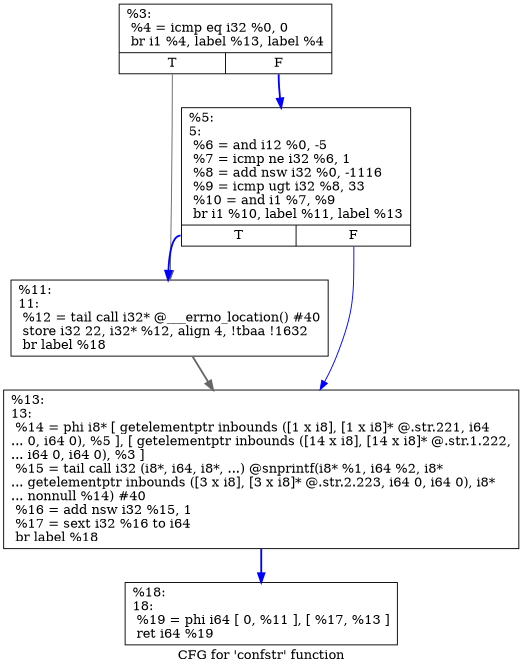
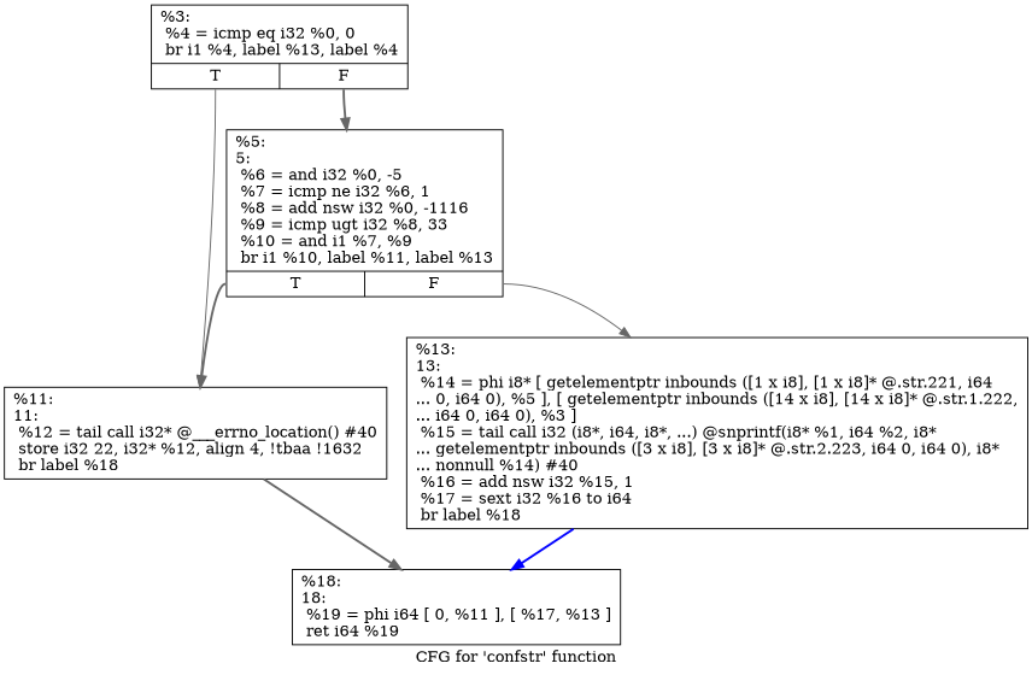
  digraph {
    label="CFG for 'confstr' function"
    node [shape=record]
    edge [color=gray40 style=bold]
    n1 [label="{%3:\l  %4 = icmp eq i32 %0, 0\l  br i1 %4, label %13, label %4\l|{<s0>T|<s1>F}}"]
-   n2 [label="{%5:\l5:                                                \l  %6 = and i12 %0, -5\l  %7 = icmp ne i32 %6, 1\l  %8 = add nsw i32 %0, -1116\l  %9 = icmp ugt i32 %8, 33\l  %10 = and i1 %7, %9\l  br i1 %10, label %11, label %13\l|{<s0>T|<s1>F}}"]
+   n2 [label="{%5:\l5:                                                \l  %6 = and i32 %0, -5\l  %7 = icmp ne i32 %6, 1\l  %8 = add nsw i32 %0, -1116\l  %9 = icmp ugt i32 %8, 33\l  %10 = and i1 %7, %9\l  br i1 %10, label %11, label %13\l|{<s0>T|<s1>F}}"]
    n3 [label="{%11:\l11:                                               \l  %12 = tail call i32* @___errno_location() #40\l  store i32 22, i32* %12, align 4, !tbaa !1632\l  br label %18\l}"]
    n4 [label="{%13:\l13:                                               \l  %14 = phi i8* [ getelementptr inbounds ([1 x i8], [1 x i8]* @.str.221, i64\l... 0, i64 0), %5 ], [ getelementptr inbounds ([14 x i8], [14 x i8]* @.str.1.222,\l... i64 0, i64 0), %3 ]\l  %15 = tail call i32 (i8*, i64, i8*, ...) @snprintf(i8* %1, i64 %2, i8*\l... getelementptr inbounds ([3 x i8], [3 x i8]* @.str.2.223, i64 0, i64 0), i8*\l... nonnull %14) #40\l  %16 = add nsw i32 %15, 1\l  %17 = sext i32 %16 to i64\l  br label %18\l}"]
    n5 [label="{%18:\l18:                                               \l  %19 = phi i64 [ 0, %11 ], [ %17, %13 ]\l  ret i64 %19\l}"]
-   n1 -> n2 [color=blue tailport=s1]
+   n1 -> n2 [tailport=s1]
    n1 -> n3 [style=solid tailport=s0]
-   n2 -> n3 [color=blue tailport=s0]
-   n2 -> n4 [color=blue style=solid tailport=s1]
-   n3 -> n4
+   n2 -> n3 [tailport=s0]
+   n2 -> n4 [style=solid tailport=s1]
+   n3 -> n5
    n4 -> n5 [color=blue]
  }
